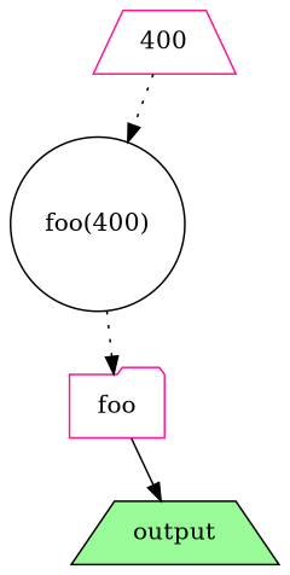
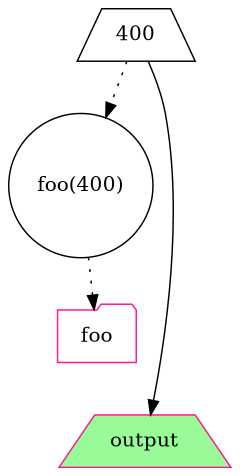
  digraph {
    node [color=deeppink fillcolor=white shape=trapezium style=filled]
    edge [style=dotted]
-   n1 [label=400]
+   n1 [color=black label=400]
    n2 [color=black label="foo(400)" shape=circle]
    n3 [label=foo shape=folder]
-   n4 [color=black fillcolor=palegreen label=output]
+   n4 [fillcolor=palegreen label=output]
    n1 -> n2
    n2 -> n3
-   n3 -> n4 [style=solid]
+   n1 -> n4 [style=solid]
  }
